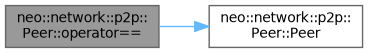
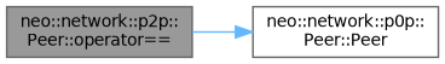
  digraph {
    rankdir=LR
    node [fontname=Helvetica fontsize=10 shape=box style=filled]
    n1 [color=gray40 fillcolor=grey60 fontcolor=black height=0.2 label="neo::network::p2p::\lPeer::operator==" width=0.4]
-   n2 [color=grey40 fillcolor=white height=0.2 label="neo::network::p2p::\lPeer::Peer" width=0.4]
+   n2 [color=grey40 fillcolor=white height=0.2 label="neo::network::p0p::\lPeer::Peer" width=0.4]
    n1 -> n2 [color=steelblue1 fontname=Helvetica fontsize=10 labelfontname=Helvetica labelfontsize=10 style=solid]
  }
